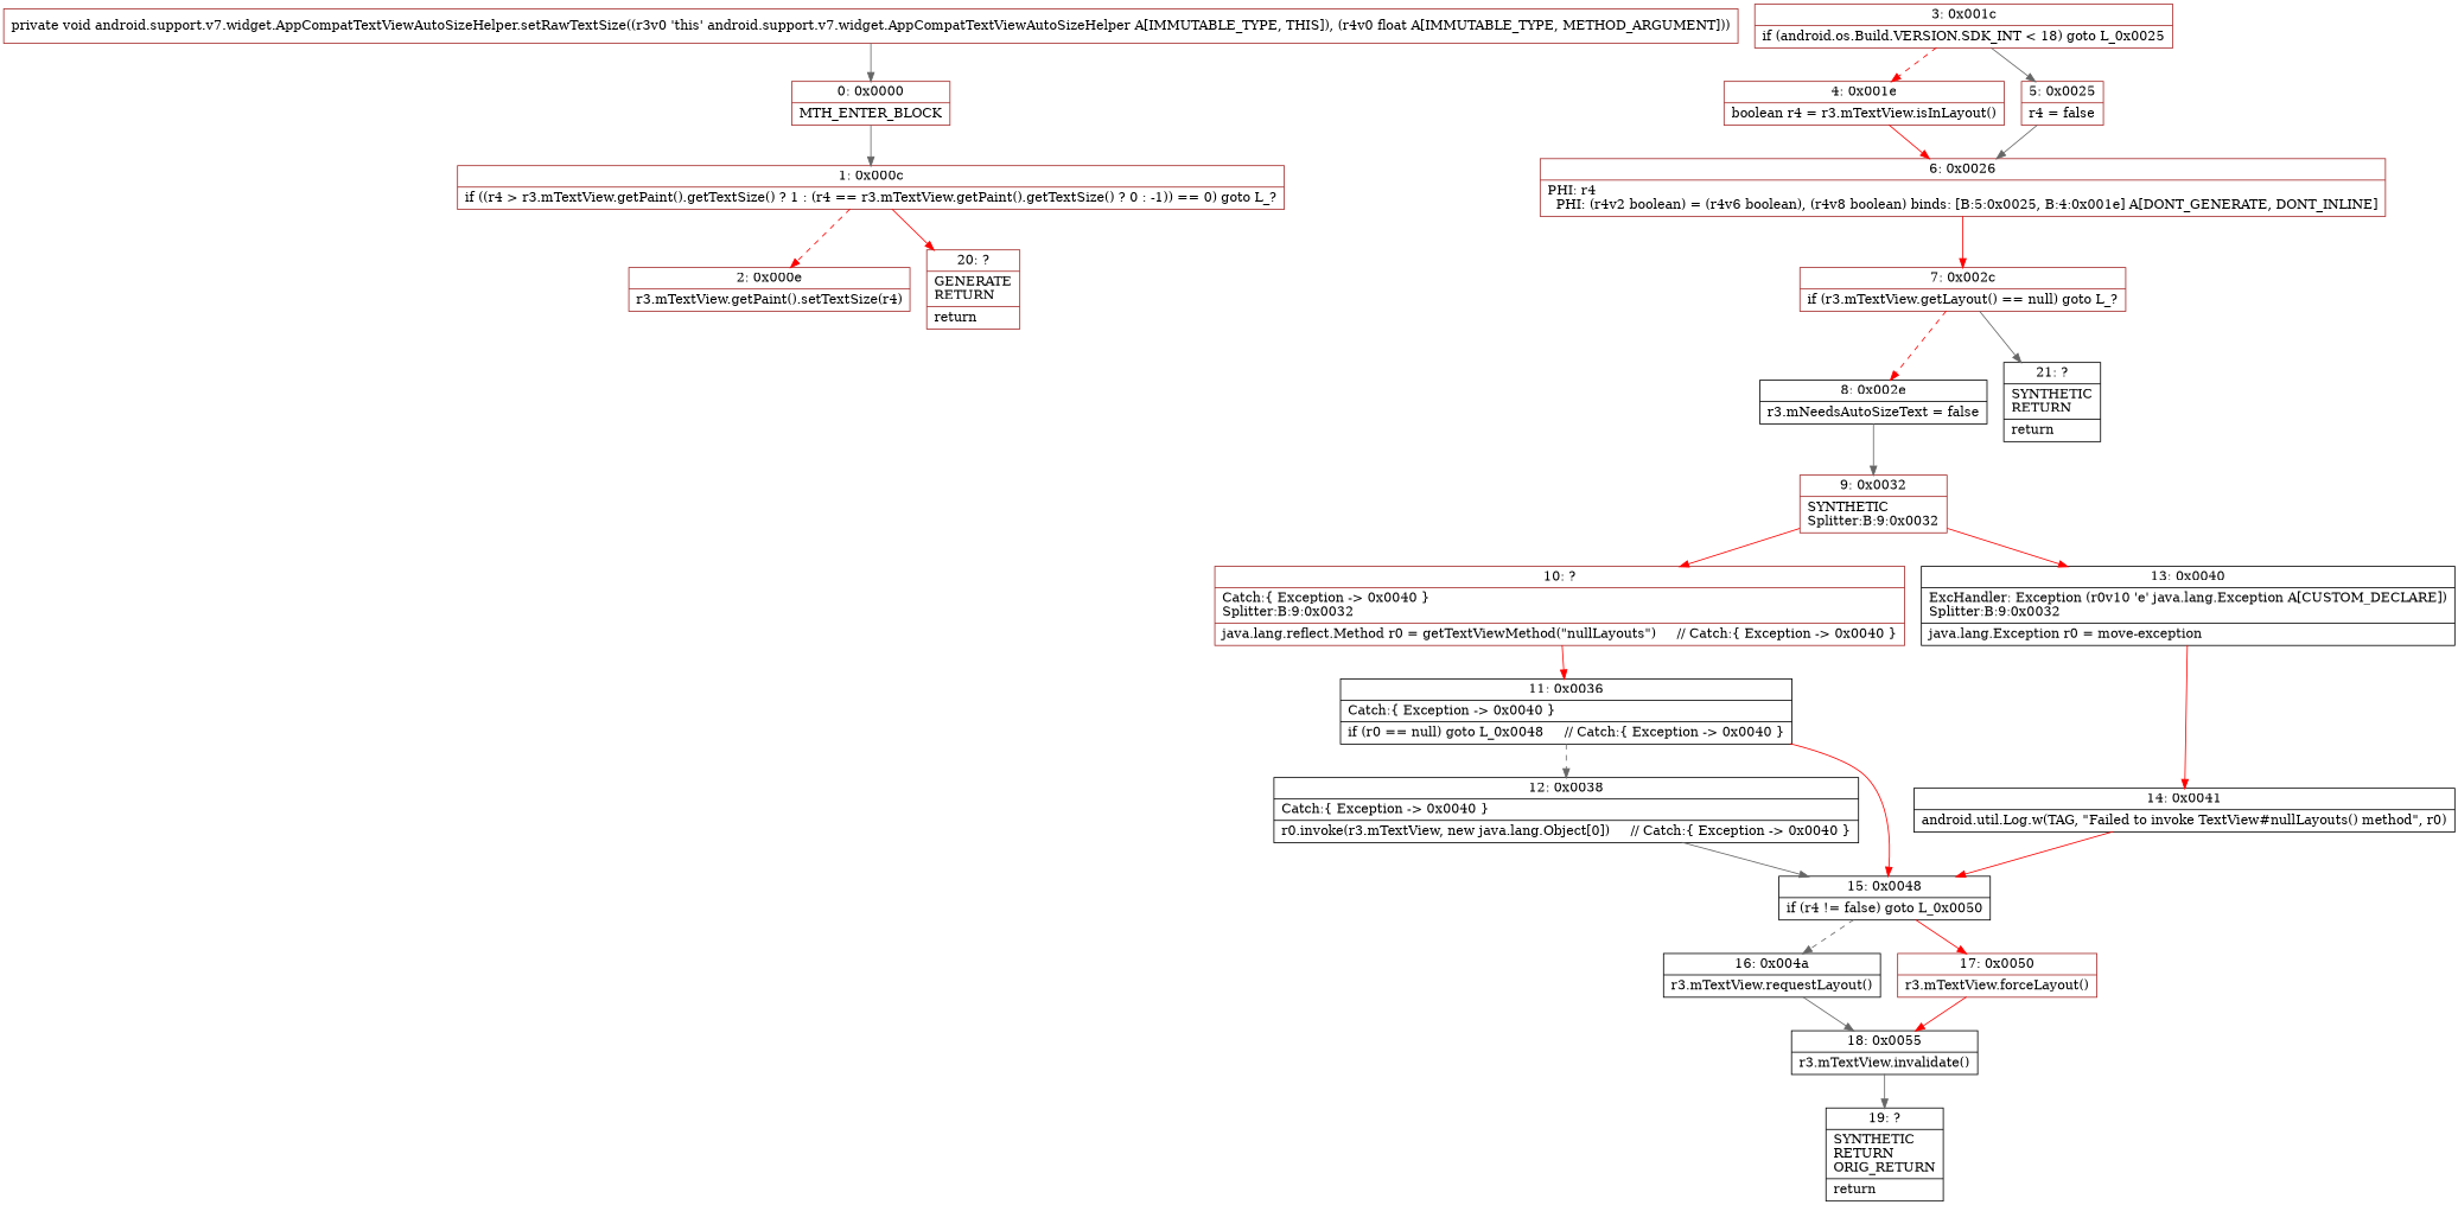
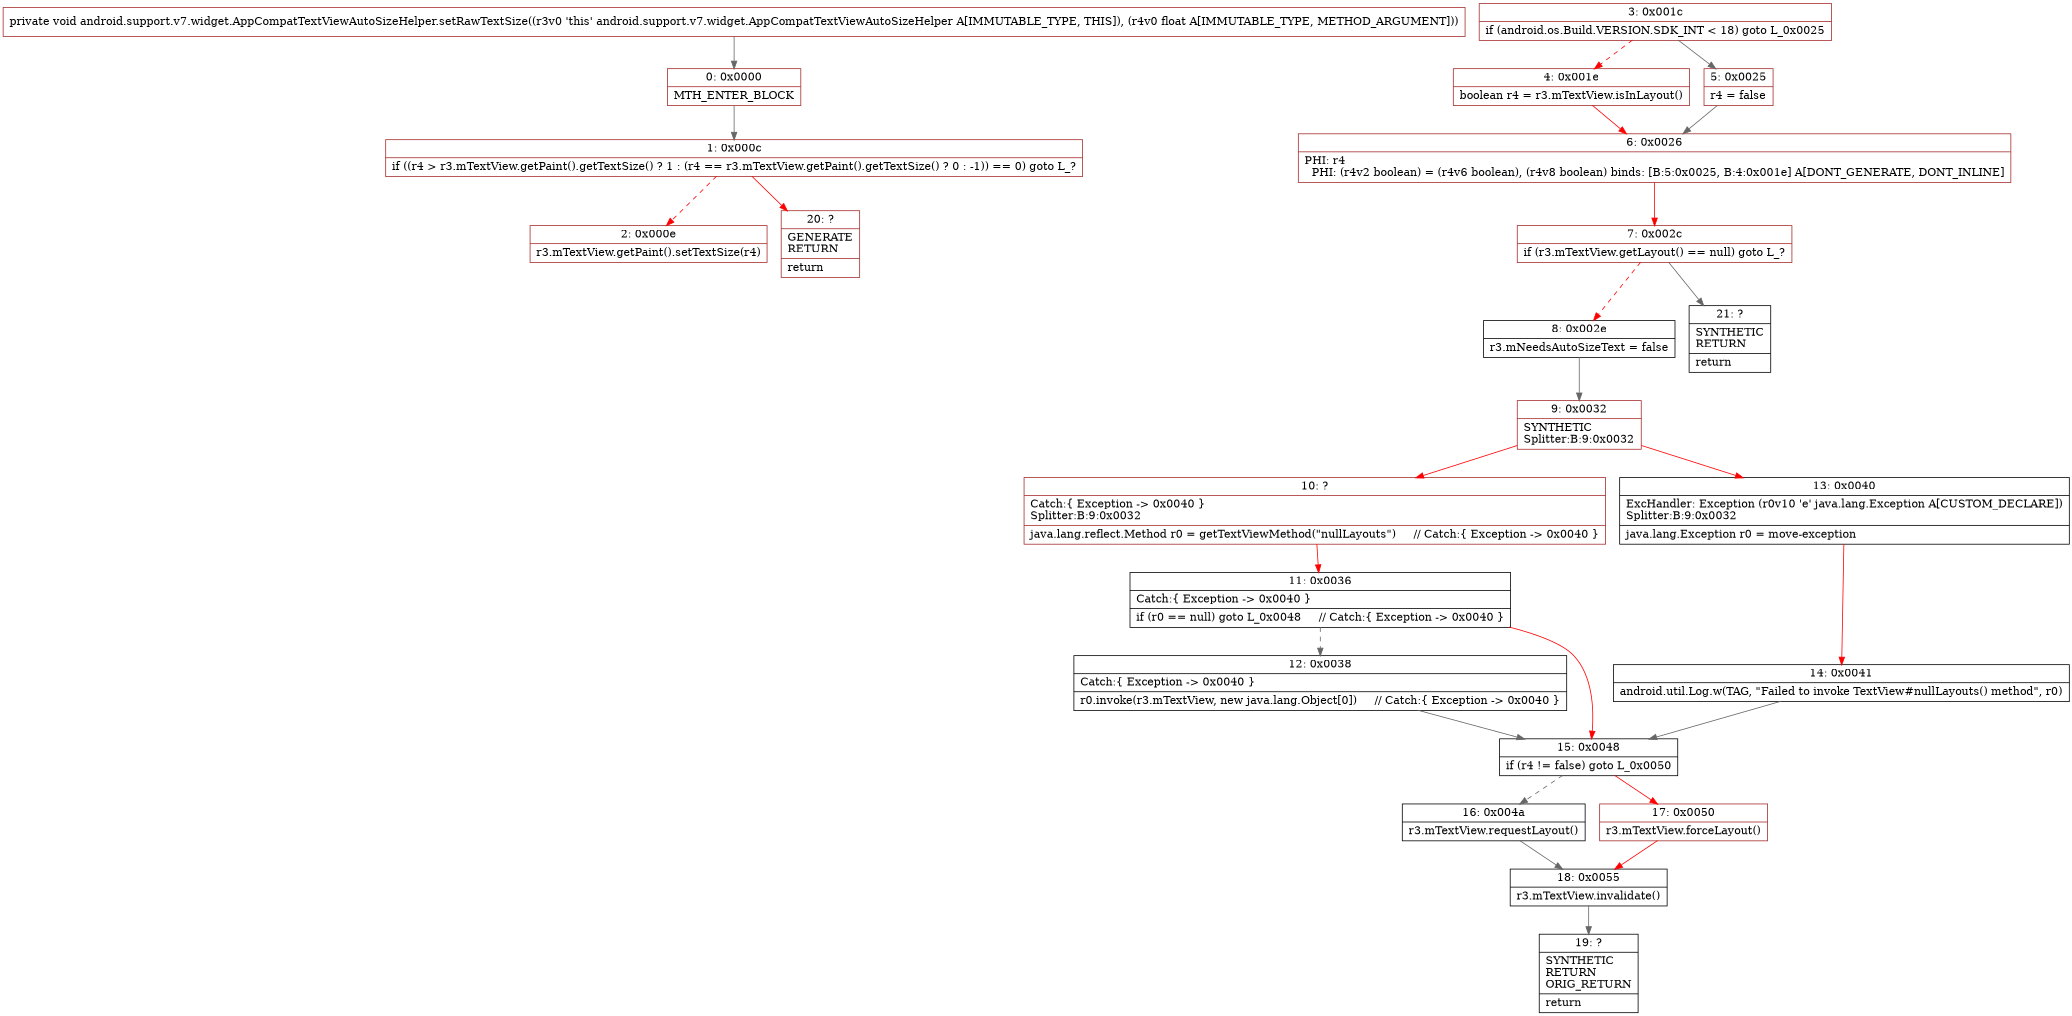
  digraph {
    node [color=brown shape=record]
    edge [color=red]
    n1 [label="{0\:\ 0x0000|MTH_ENTER_BLOCK\l}"]
    n2 [label="{1\:\ 0x000c|if ((r4 \> r3.mTextView.getPaint().getTextSize() ? 1 : (r4 == r3.mTextView.getPaint().getTextSize() ? 0 : \-1)) == 0) goto L_?\l}"]
    n3 [label="{2\:\ 0x000e|r3.mTextView.getPaint().setTextSize(r4)\l}"]
    n4 [label="{20\:\ ?|GENERATE\lRETURN\l|return\l}"]
    n5 [label="{3\:\ 0x001c|if (android.os.Build.VERSION.SDK_INT \< 18) goto L_0x0025\l}"]
    n6 [label="{4\:\ 0x001e|boolean r4 = r3.mTextView.isInLayout()\l}"]
    n7 [label="{5\:\ 0x0025|r4 = false\l}"]
    n8 [label="{6\:\ 0x0026|PHI: r4 \l  PHI: (r4v2 boolean) = (r4v6 boolean), (r4v8 boolean) binds: [B:5:0x0025, B:4:0x001e] A[DONT_GENERATE, DONT_INLINE]\l}"]
    n9 [label="{7\:\ 0x002c|if (r3.mTextView.getLayout() == null) goto L_?\l}"]
    n10 [color=black label="{8\:\ 0x002e|r3.mNeedsAutoSizeText = false\l}"]
    n11 [color=black label="{21\:\ ?|SYNTHETIC\lRETURN\l|return\l}"]
    n12 [label="{9\:\ 0x0032|SYNTHETIC\lSplitter:B:9:0x0032\l}"]
    n13 [label="{10\:\ ?|Catch:\{ Exception \-\> 0x0040 \}\lSplitter:B:9:0x0032\l|java.lang.reflect.Method r0 = getTextViewMethod(\"nullLayouts\")     \/\/ Catch:\{ Exception \-\> 0x0040 \}\l}"]
    n14 [color=black label="{13\:\ 0x0040|ExcHandler: Exception (r0v10 'e' java.lang.Exception A[CUSTOM_DECLARE])\lSplitter:B:9:0x0032\l|java.lang.Exception r0 = move\-exception\l}"]
    n15 [color=black label="{11\:\ 0x0036|Catch:\{ Exception \-\> 0x0040 \}\l|if (r0 == null) goto L_0x0048     \/\/ Catch:\{ Exception \-\> 0x0040 \}\l}"]
    n16 [color=black label="{14\:\ 0x0041|android.util.Log.w(TAG, \"Failed to invoke TextView#nullLayouts() method\", r0)\l}"]
    n17 [color=black label="{12\:\ 0x0038|Catch:\{ Exception \-\> 0x0040 \}\l|r0.invoke(r3.mTextView, new java.lang.Object[0])     \/\/ Catch:\{ Exception \-\> 0x0040 \}\l}"]
    n18 [color=black label="{15\:\ 0x0048|if (r4 != false) goto L_0x0050\l}"]
    n19 [color=black label="{16\:\ 0x004a|r3.mTextView.requestLayout()\l}"]
    n20 [label="{17\:\ 0x0050|r3.mTextView.forceLayout()\l}"]
    n21 [color=black label="{18\:\ 0x0055|r3.mTextView.invalidate()\l}"]
    n22 [color=black label="{19\:\ ?|SYNTHETIC\lRETURN\lORIG_RETURN\l|return\l}"]
    n23 [label="{private void android.support.v7.widget.AppCompatTextViewAutoSizeHelper.setRawTextSize((r3v0 'this' android.support.v7.widget.AppCompatTextViewAutoSizeHelper A[IMMUTABLE_TYPE, THIS]), (r4v0 float A[IMMUTABLE_TYPE, METHOD_ARGUMENT])) }"]
    n1 -> n2 [color=gray40]
    n2 -> n3 [style=dashed]
    n2 -> n4
    n5 -> n6 [style=dashed]
    n5 -> n7 [color=gray40]
    n6 -> n8
    n7 -> n8 [color=gray40]
    n8 -> n9
    n9 -> n10 [style=dashed]
    n9 -> n11 [color=gray40]
    n10 -> n12 [color=gray40]
    n12 -> n13
    n12 -> n14
    n13 -> n15
    n14 -> n16
    n15 -> n17 [color=gray40 style=dashed]
    n15 -> n18
-   n16 -> n18
+   n16 -> n18 [color=gray40]
    n17 -> n18 [color=gray40]
    n18 -> n19 [color=gray40 style=dashed]
    n18 -> n20
    n19 -> n21 [color=gray40]
    n20 -> n21
    n21 -> n22 [color=gray40]
    n23 -> n1 [color=gray40]
  }
